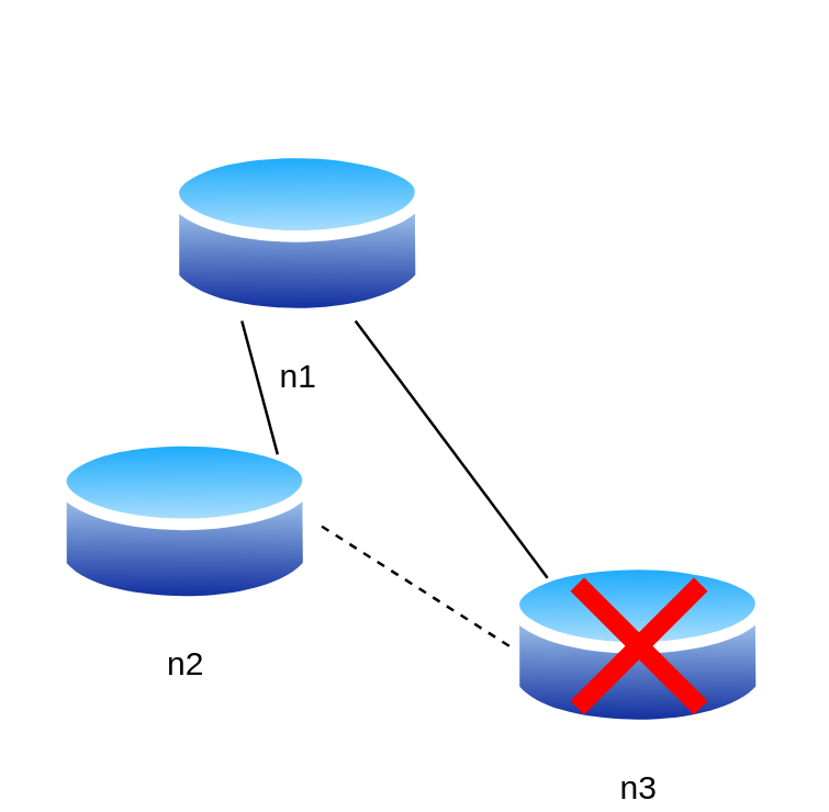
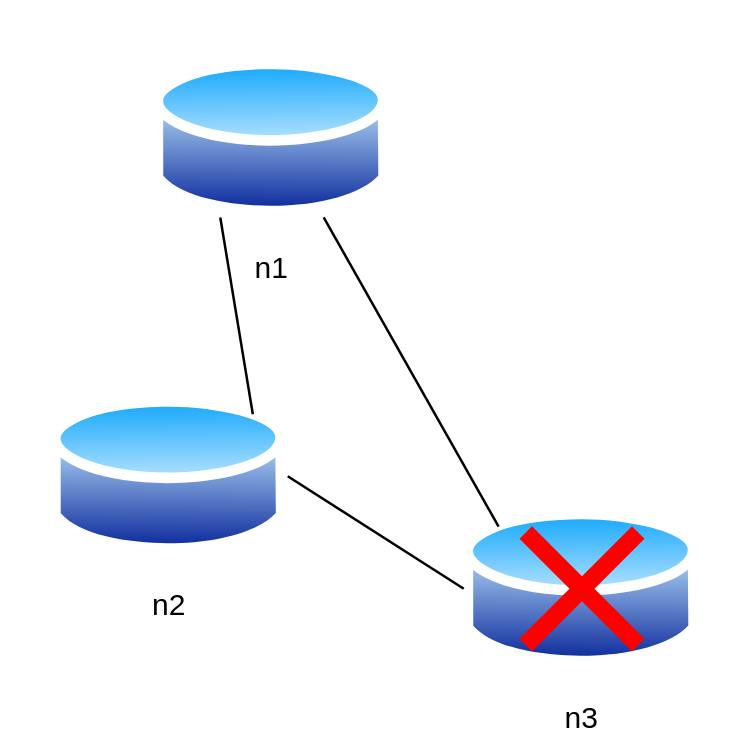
  <mxCell id="0" />
  <mxCell id="1" parent="0" />
- <mxCell id="2" value="n1" style="image;aspect=fixed;perimeter=ellipsePerimeter;html=1;align=center;shadow=0;dashed=0;spacingTop=3;image=img/lib/active_directory/database.svg;" vertex="1" parent="1"><mxGeometry x="61" y="50" width="94.59" height="70" as="geometry" /></mxCell>
+ <mxCell id="2" value="n1" style="image;aspect=fixed;perimeter=ellipsePerimeter;html=1;align=center;shadow=0;dashed=0;spacingTop=3;image=img/lib/active_directory/database.svg;" vertex="1" parent="1"><mxGeometry x="61" y="20" width="94.59" height="70" as="geometry" /></mxCell>
  <mxCell id="3" value="n2" style="image;aspect=fixed;perimeter=ellipsePerimeter;html=1;align=center;shadow=0;dashed=0;spacingTop=3;image=img/lib/active_directory/database.svg;" vertex="1" parent="1"><mxGeometry x="20" y="155" width="94.59" height="70" as="geometry" /></mxCell>
  <mxCell id="4" value="n3" style="image;aspect=fixed;perimeter=ellipsePerimeter;html=1;align=center;shadow=0;dashed=0;spacingTop=3;image=img/lib/active_directory/database.svg;" vertex="1" parent="1"><mxGeometry x="185" y="200" width="94.59" height="70" as="geometry" /></mxCell>
  <mxCell id="5" value="" style="endArrow=none;html=1;rounded=0;entryX=0.25;entryY=1;entryDx=0;entryDy=0;exitX=1;exitY=0;exitDx=0;exitDy=0;" edge="1" parent="1" source="3" target="2"><mxGeometry width="50" height="50" relative="1" as="geometry"><mxPoint x="85" y="320" as="sourcePoint" /><mxPoint x="135" y="270" as="targetPoint" /></mxGeometry></mxCell>
  <mxCell id="6" value="" style="endArrow=none;html=1;rounded=0;entryX=0.75;entryY=1;entryDx=0;entryDy=0;exitX=0;exitY=0;exitDx=0;exitDy=0;" edge="1" parent="1" source="4" target="2"><mxGeometry width="50" height="50" relative="1" as="geometry"><mxPoint x="-14" y="220" as="sourcePoint" /><mxPoint x="98" y="96" as="targetPoint" /></mxGeometry></mxCell>
- <mxCell id="7" value="" style="endArrow=none;html=1;rounded=0;entryX=1;entryY=0.5;entryDx=0;entryDy=0;exitX=0;exitY=0.5;exitDx=0;exitDy=0;dashed=1;" edge="1" parent="1" source="4" target="3"><mxGeometry width="50" height="50" relative="1" as="geometry"><mxPoint x="249" y="220" as="sourcePoint" /><mxPoint x="139" y="96" as="targetPoint" /></mxGeometry></mxCell>
+ <mxCell id="7" value="" style="endArrow=none;html=1;rounded=0;entryX=1;entryY=0.5;entryDx=0;entryDy=0;exitX=0;exitY=0.5;exitDx=0;exitDy=0;" edge="1" parent="1" source="4" target="3"><mxGeometry width="50" height="50" relative="1" as="geometry"><mxPoint x="249" y="220" as="sourcePoint" /><mxPoint x="139" y="96" as="targetPoint" /></mxGeometry></mxCell>
  <mxCell id="8" value="" style="shape=mxgraph.mockup.markup.redX;fillColor=#ff0000;html=1;shadow=0;whiteSpace=wrap;strokeColor=none;" vertex="1" parent="1"><mxGeometry x="207.3" y="210" width="50" height="50" as="geometry" /></mxCell>
